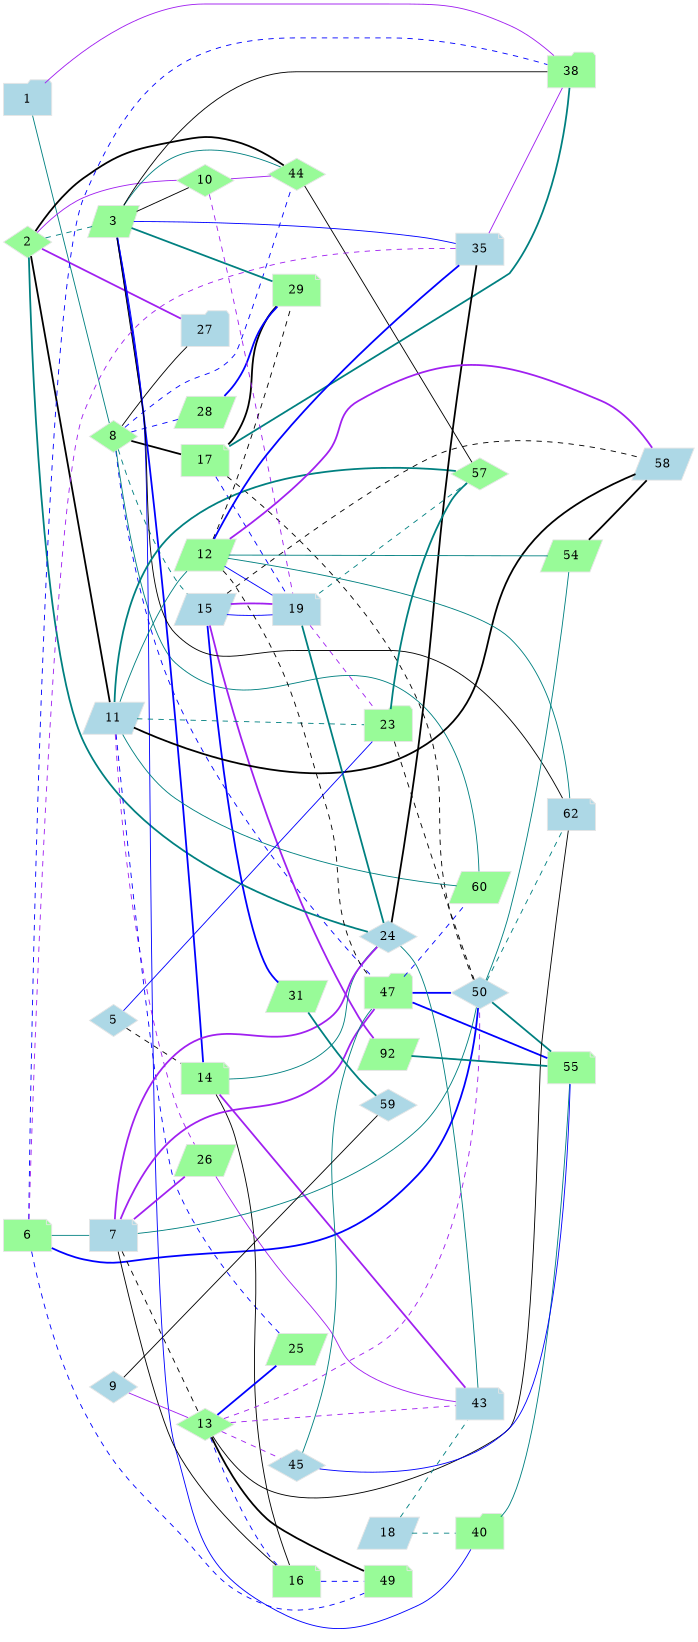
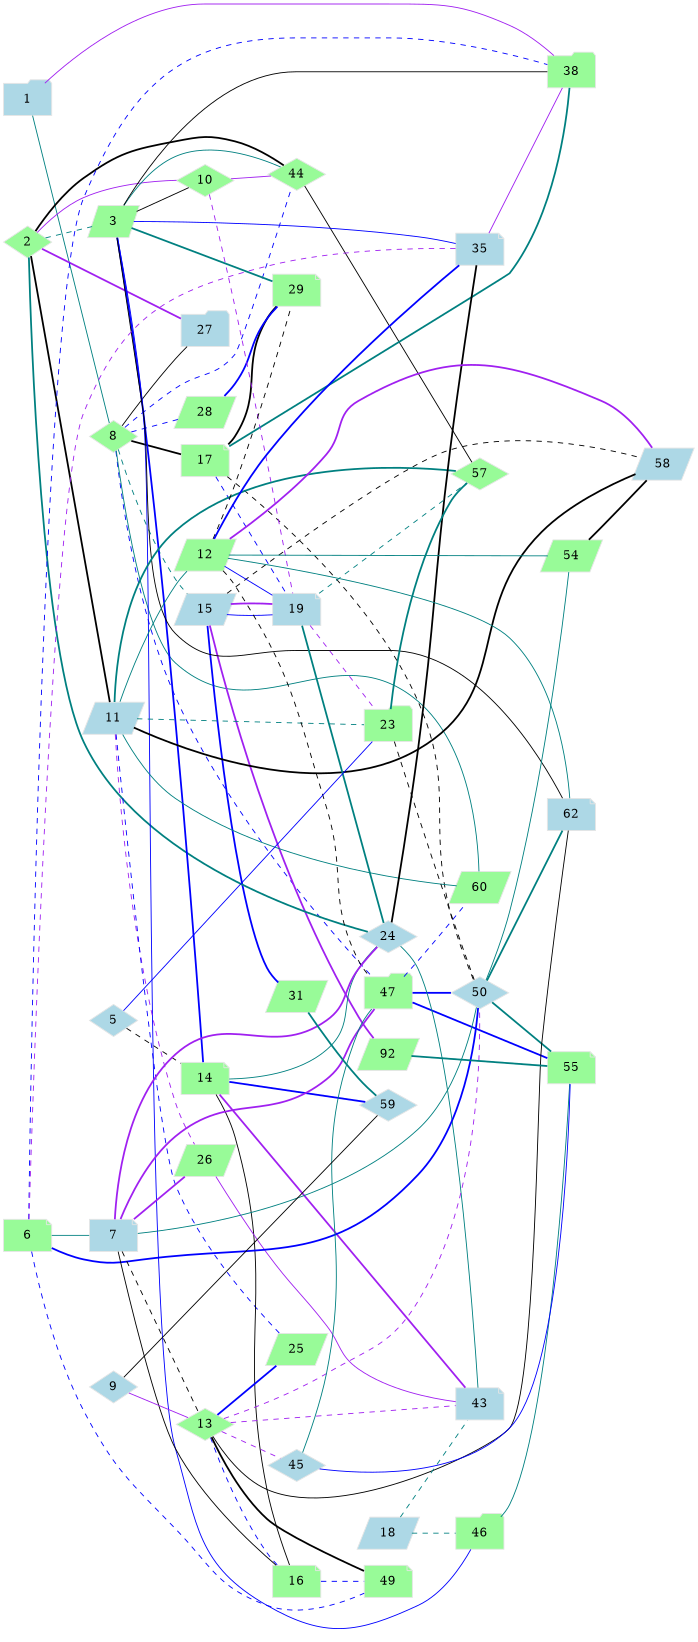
  graph {
    rankdir=LR
    node [color=gray90 fillcolor=palegreen shape=parallelogram style=filled]
    edge [color=teal style=solid]
    8 [shape=diamond super="+56"]
    27 [fillcolor=lightblue shape=folder]
    44 [shape=diamond super="+48"]
    47 [shape=folder super="+51"]
    15 [fillcolor=lightblue super="+34"]
    17 [shape=note super="+33"]
    28
    60
    1 [fillcolor=lightblue shape=folder]
    38 [shape=folder]
    2 [shape=diamond super="+4"]
    3 [super="+37"]
    10 [shape=diamond]
    11 [fillcolor=lightblue super="+21"]
    24 [fillcolor=lightblue shape=diamond super="+41"]
    14 [shape=note]
    29 [shape=note super="+30"]
    35 [fillcolor=lightblue shape=note super="+42"]
-   46 [shape=folder label=40]
+   46 [shape=folder]
    62 [fillcolor=lightblue shape=note]
    19 [fillcolor=lightblue shape=note super="+39"]
    23 [shape=folder]
    26
    57 [shape=diamond]
    12 [super="+22"]
    25
    58 [fillcolor=lightblue]
    43 [fillcolor=lightblue shape=note super="+53"]
    16 [shape=note super="+20"]
    59 [fillcolor=lightblue shape=diamond]
    55 [shape=note]
    5 [fillcolor=lightblue shape=diamond]
    50 [fillcolor=lightblue shape=diamond super="+61"]
    6 [shape=note super="+36"]
    7 [fillcolor=lightblue shape=note super="+52"]
    49 [shape=note]
    13 [shape=diamond super="+40"]
    54
    45 [fillcolor=lightblue shape=diamond]
    31
    n41 [label=92]
    9 [fillcolor=lightblue shape=diamond]
    18 [fillcolor=lightblue]
    8 -- 27 [color=black]
    8 -- 44 [color=blue style=dashed]
    8 -- 47 [color=blue style=dashed]
    8 -- 15 [style=dashed]
    8 -- 17 [color=black style=bold]
    8 -- 28 [color=blue style=dashed]
    8 -- 60
    44 -- 57 [color=black]
    47 -- 60 [color=blue style=dashed]
    47 -- 55 [color=blue style=bold]
    47 -- 50 [color=blue style=bold]
    15 -- 19 [color=blue]
    15 -- 19 [color=purple style=bold]
    15 -- 58 [color=black style=dashed]
    15 -- 31 [color=blue style=bold]
    15 -- n41 [color=purple style=bold]
    17 -- 38 [style=bold]
    17 -- 29 [color=black style=bold]
    17 -- 19 [color=blue style=dashed]
    17 -- 50 [color=black style=dashed]
    28 -- 29 [color=blue style=bold]
    1 -- 8
    1 -- 38 [color=purple]
    2 -- 27 [color=purple style=bold]
    2 -- 44 [color=black style=bold]
    2 -- 3 [style=dashed]
    2 -- 10 [color=purple]
    2 -- 11 [color=black style=bold]
    2 -- 24 [style=bold]
    3 -- 44
    3 -- 38 [color=black]
    3 -- 10 [color=black]
    3 -- 14 [color=blue style=bold]
    3 -- 29 [style=bold]
    3 -- 35 [color=blue]
    3 -- 46 [color=blue]
    3 -- 62 [color=black]
    10 -- 44 [color=purple]
    10 -- 19 [color=purple style=dashed]
    11 -- 60
    11 -- 23 [style=dashed weight=2]
    11 -- 26 [color=purple style=dashed]
    11 -- 57 [style=bold]
    11 -- 12
    11 -- 25 [color=blue style=dashed]
    11 -- 58 [color=black style=bold]
    24 -- 35 [color=black style=bold]
    24 -- 43
    14 -- 24
    14 -- 43 [color=purple style=bold]
    14 -- 16 [color=black]
+   14 -- 59 [color=blue style=bold]
    35 -- 38 [color=purple]
    46 -- 55
    19 -- 24 [style=bold]
    19 -- 23 [color=purple style=dashed]
    19 -- 57 [style=dashed]
    23 -- 57 [style=bold]
    23 -- 50 [color=black style=dashed]
    26 -- 43 [color=purple]
    12 -- 47 [color=black style=dashed]
    12 -- 29 [color=black style=dashed]
    12 -- 35 [color=blue style=bold]
    12 -- 62
    12 -- 19 [color=blue]
    12 -- 58 [color=purple style=bold]
    12 -- 54
    16 -- 49 [color=blue style=dashed]
    5 -- 14 [color=black style=dashed]
    5 -- 23 [color=blue]
-   50 -- 62 [style=dashed]
+   50 -- 62 [style=bold]
    50 -- 55 [style=bold]
    50 -- 54
    6 -- 38 [color=blue style=dashed]
    6 -- 35 [color=purple style=dashed]
    6 -- 50 [color=blue style=bold]
    6 -- 7
    6 -- 49 [color=blue style=dashed]
    7 -- 47 [color=purple style=bold]
    7 -- 24 [color=purple style=bold]
    7 -- 26 [color=purple style=bold]
    7 -- 16 [color=black weight=2]
    7 -- 50
    7 -- 13 [color=black style=dashed]
    13 -- 62 [color=black]
    13 -- 25 [color=blue style=bold]
    13 -- 43 [color=purple style=dashed weight=2]
    13 -- 16 [color=blue style=dashed]
    13 -- 50 [color=purple style=dashed weight=2]
    13 -- 49 [color=black style=bold]
    13 -- 45 [color=purple style=dashed]
    54 -- 58 [color=black style=bold]
    45 -- 47
    45 -- 55 [color=blue]
    31 -- 59 [style=bold]
    n41 -- 55 [style=bold]
    9 -- 59 [color=black]
    9 -- 13 [color=purple]
    18 -- 46 [style=dashed]
    18 -- 43 [style=dashed]
  }
